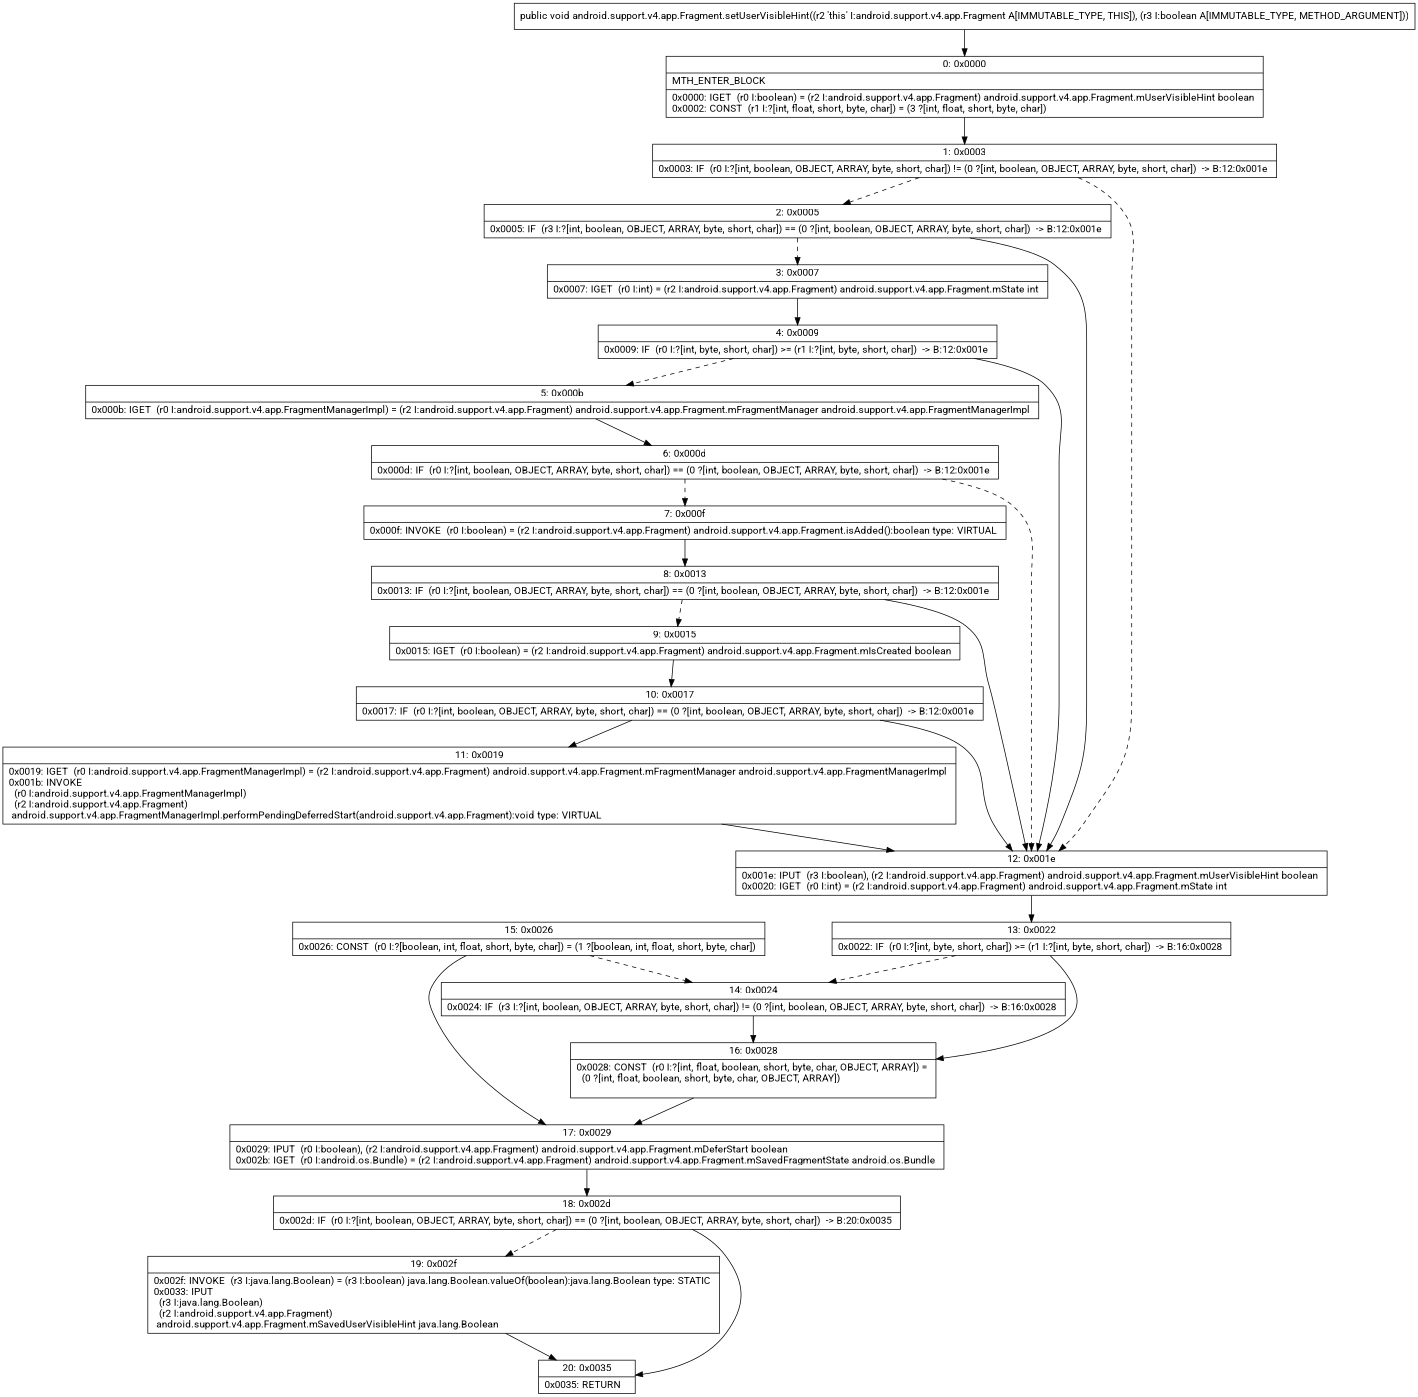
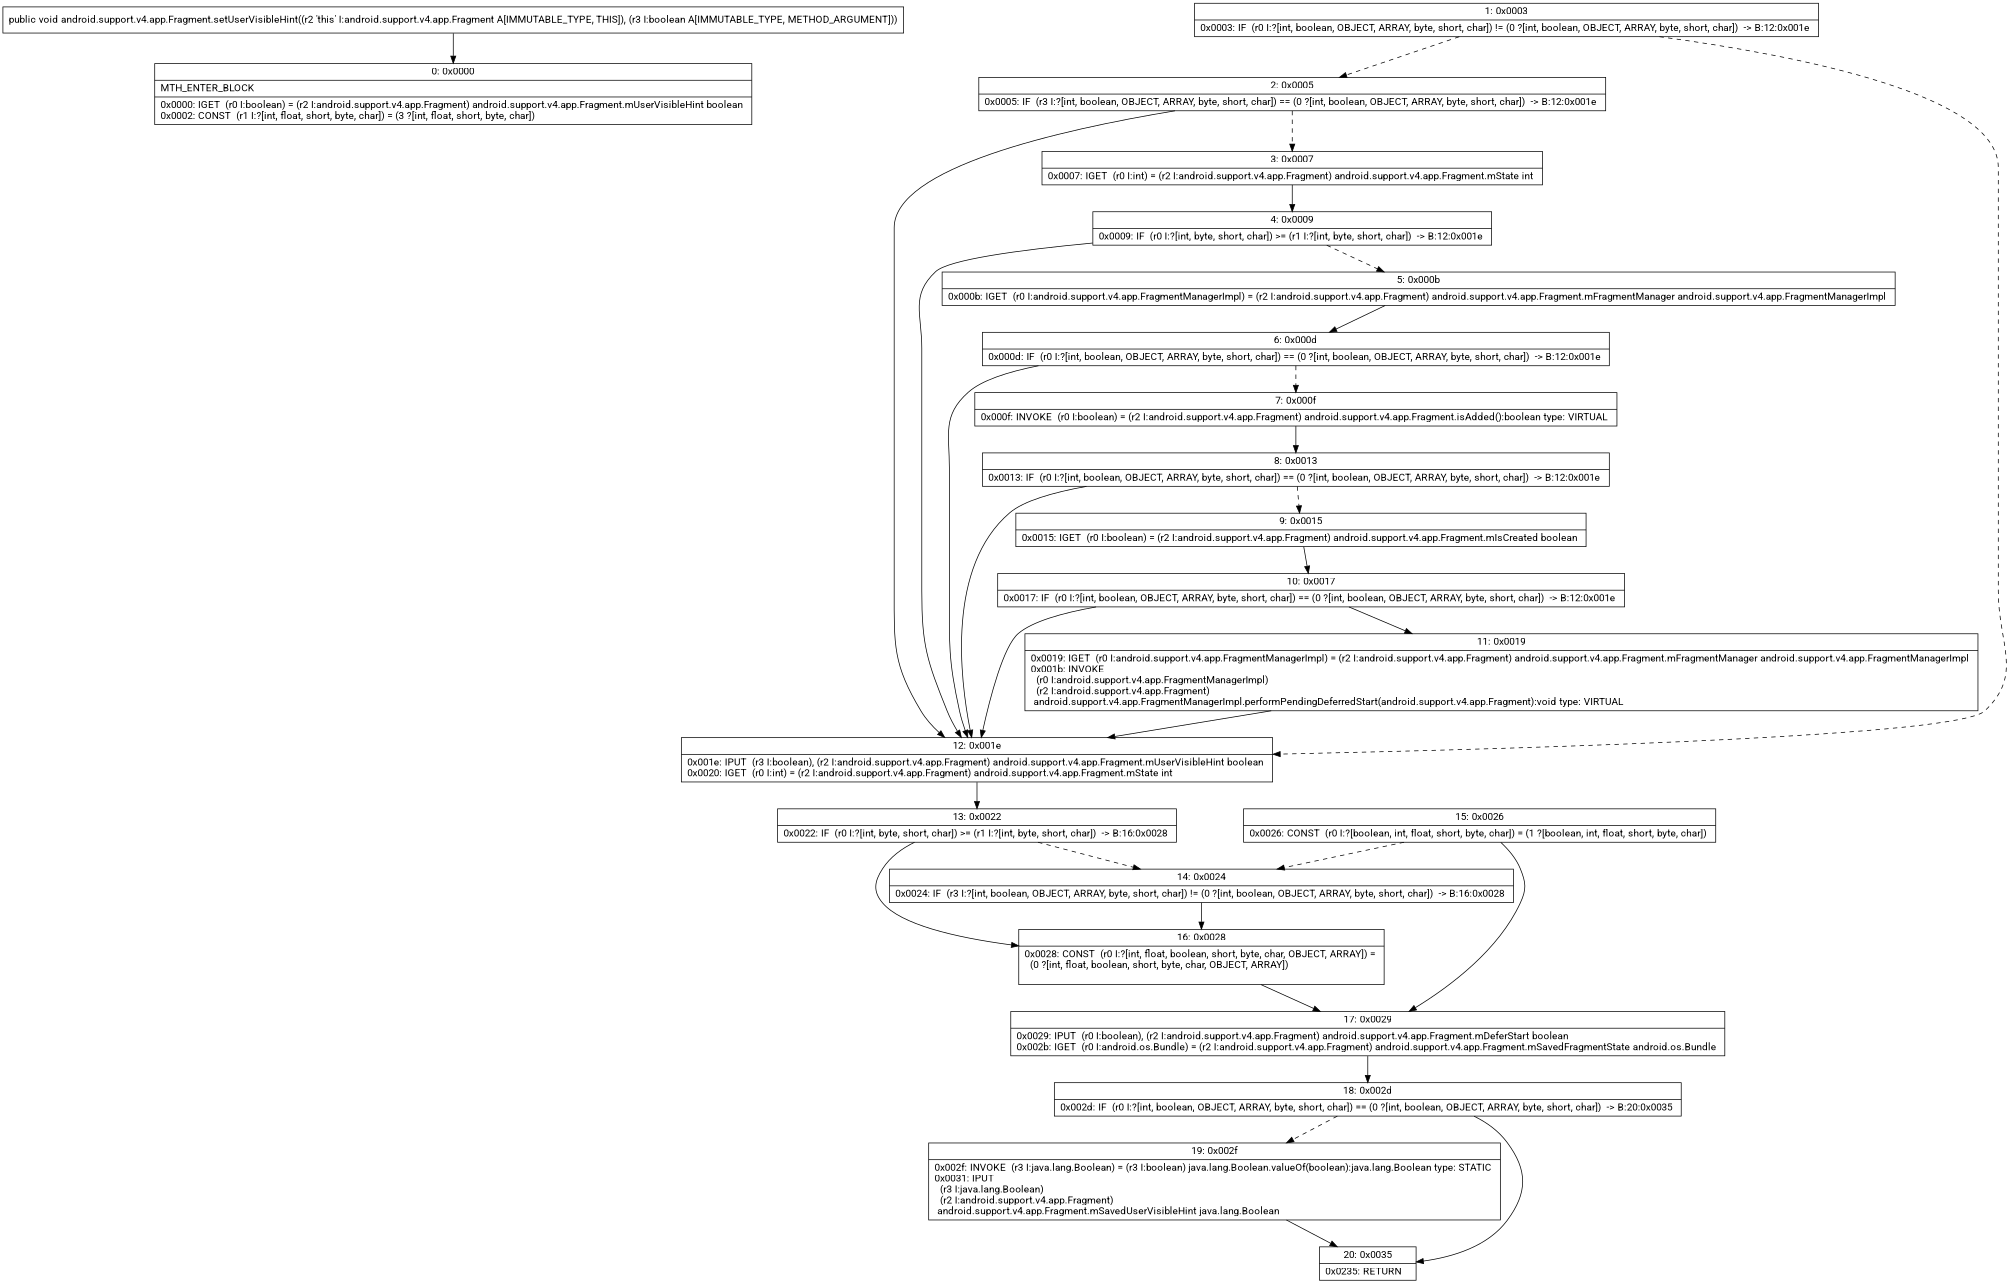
  digraph {
    fontname=Roboto
    node [fontname=Roboto shape=record]
    edge [fontname=Roboto]
    n1 [label="{0\:\ 0x0000|MTH_ENTER_BLOCK\l|0x0000: IGET  (r0 I:boolean) = (r2 I:android.support.v4.app.Fragment) android.support.v4.app.Fragment.mUserVisibleHint boolean \l0x0002: CONST  (r1 I:?[int, float, short, byte, char]) = (3 ?[int, float, short, byte, char]) \l}"]
    n2 [label="{1\:\ 0x0003|0x0003: IF  (r0 I:?[int, boolean, OBJECT, ARRAY, byte, short, char]) != (0 ?[int, boolean, OBJECT, ARRAY, byte, short, char])  \-\> B:12:0x001e \l}"]
    n3 [label="{2\:\ 0x0005|0x0005: IF  (r3 I:?[int, boolean, OBJECT, ARRAY, byte, short, char]) == (0 ?[int, boolean, OBJECT, ARRAY, byte, short, char])  \-\> B:12:0x001e \l}"]
    n4 [label="{12\:\ 0x001e|0x001e: IPUT  (r3 I:boolean), (r2 I:android.support.v4.app.Fragment) android.support.v4.app.Fragment.mUserVisibleHint boolean \l0x0020: IGET  (r0 I:int) = (r2 I:android.support.v4.app.Fragment) android.support.v4.app.Fragment.mState int \l}"]
    n5 [label="{3\:\ 0x0007|0x0007: IGET  (r0 I:int) = (r2 I:android.support.v4.app.Fragment) android.support.v4.app.Fragment.mState int \l}"]
    n6 [label="{13\:\ 0x0022|0x0022: IF  (r0 I:?[int, byte, short, char]) \>= (r1 I:?[int, byte, short, char])  \-\> B:16:0x0028 \l}"]
    n7 [label="{4\:\ 0x0009|0x0009: IF  (r0 I:?[int, byte, short, char]) \>= (r1 I:?[int, byte, short, char])  \-\> B:12:0x001e \l}"]
    n8 [label="{5\:\ 0x000b|0x000b: IGET  (r0 I:android.support.v4.app.FragmentManagerImpl) = (r2 I:android.support.v4.app.Fragment) android.support.v4.app.Fragment.mFragmentManager android.support.v4.app.FragmentManagerImpl \l}"]
    n9 [label="{6\:\ 0x000d|0x000d: IF  (r0 I:?[int, boolean, OBJECT, ARRAY, byte, short, char]) == (0 ?[int, boolean, OBJECT, ARRAY, byte, short, char])  \-\> B:12:0x001e \l}"]
    n10 [label="{7\:\ 0x000f|0x000f: INVOKE  (r0 I:boolean) = (r2 I:android.support.v4.app.Fragment) android.support.v4.app.Fragment.isAdded():boolean type: VIRTUAL \l}"]
    n11 [label="{8\:\ 0x0013|0x0013: IF  (r0 I:?[int, boolean, OBJECT, ARRAY, byte, short, char]) == (0 ?[int, boolean, OBJECT, ARRAY, byte, short, char])  \-\> B:12:0x001e \l}"]
    n12 [label="{9\:\ 0x0015|0x0015: IGET  (r0 I:boolean) = (r2 I:android.support.v4.app.Fragment) android.support.v4.app.Fragment.mIsCreated boolean \l}"]
    n13 [label="{10\:\ 0x0017|0x0017: IF  (r0 I:?[int, boolean, OBJECT, ARRAY, byte, short, char]) == (0 ?[int, boolean, OBJECT, ARRAY, byte, short, char])  \-\> B:12:0x001e \l}"]
    n14 [label="{11\:\ 0x0019|0x0019: IGET  (r0 I:android.support.v4.app.FragmentManagerImpl) = (r2 I:android.support.v4.app.Fragment) android.support.v4.app.Fragment.mFragmentManager android.support.v4.app.FragmentManagerImpl \l0x001b: INVOKE  \l  (r0 I:android.support.v4.app.FragmentManagerImpl)\l  (r2 I:android.support.v4.app.Fragment)\l android.support.v4.app.FragmentManagerImpl.performPendingDeferredStart(android.support.v4.app.Fragment):void type: VIRTUAL \l}"]
    n15 [label="{14\:\ 0x0024|0x0024: IF  (r3 I:?[int, boolean, OBJECT, ARRAY, byte, short, char]) != (0 ?[int, boolean, OBJECT, ARRAY, byte, short, char])  \-\> B:16:0x0028 \l}"]
    n16 [label="{16\:\ 0x0028|0x0028: CONST  (r0 I:?[int, float, boolean, short, byte, char, OBJECT, ARRAY]) = \l  (0 ?[int, float, boolean, short, byte, char, OBJECT, ARRAY])\l \l}"]
    n17 [label="{17\:\ 0x0029|0x0029: IPUT  (r0 I:boolean), (r2 I:android.support.v4.app.Fragment) android.support.v4.app.Fragment.mDeferStart boolean \l0x002b: IGET  (r0 I:android.os.Bundle) = (r2 I:android.support.v4.app.Fragment) android.support.v4.app.Fragment.mSavedFragmentState android.os.Bundle \l}"]
    n18 [label="{15\:\ 0x0026|0x0026: CONST  (r0 I:?[boolean, int, float, short, byte, char]) = (1 ?[boolean, int, float, short, byte, char]) \l}"]
    n19 [label="{18\:\ 0x002d|0x002d: IF  (r0 I:?[int, boolean, OBJECT, ARRAY, byte, short, char]) == (0 ?[int, boolean, OBJECT, ARRAY, byte, short, char])  \-\> B:20:0x0035 \l}"]
-   n20 [label="{19\:\ 0x002f|0x002f: INVOKE  (r3 I:java.lang.Boolean) = (r3 I:boolean) java.lang.Boolean.valueOf(boolean):java.lang.Boolean type: STATIC \l0x0033: IPUT  \l  (r3 I:java.lang.Boolean)\l  (r2 I:android.support.v4.app.Fragment)\l android.support.v4.app.Fragment.mSavedUserVisibleHint java.lang.Boolean \l}"]
-   n21 [label="{20\:\ 0x0035|0x0035: RETURN   \l}"]
+   n20 [label="{19\:\ 0x002f|0x002f: INVOKE  (r3 I:java.lang.Boolean) = (r3 I:boolean) java.lang.Boolean.valueOf(boolean):java.lang.Boolean type: STATIC \l0x0031: IPUT  \l  (r3 I:java.lang.Boolean)\l  (r2 I:android.support.v4.app.Fragment)\l android.support.v4.app.Fragment.mSavedUserVisibleHint java.lang.Boolean \l}"]
+   n21 [label="{20\:\ 0x0035|0x0235: RETURN   \l}"]
    n22 [label="{public void android.support.v4.app.Fragment.setUserVisibleHint((r2 'this' I:android.support.v4.app.Fragment A[IMMUTABLE_TYPE, THIS]), (r3 I:boolean A[IMMUTABLE_TYPE, METHOD_ARGUMENT])) }"]
-   n1 -> n2
    n2 -> n3 [style=dashed]
    n2 -> n4 [style=dashed]
    n3 -> n4
    n3 -> n5 [style=dashed]
    n4 -> n6
    n5 -> n7
    n6 -> n15 [style=dashed]
    n6 -> n16
    n7 -> n4
    n7 -> n8 [style=dashed]
    n8 -> n9
-   n9 -> n4 [style=dashed]
+   n9 -> n4
    n9 -> n10 [style=dashed]
    n10 -> n11
    n11 -> n4
    n11 -> n12 [style=dashed]
    n12 -> n13
    n13 -> n4
    n13 -> n14 [style=solid]
    n14 -> n4
    n15 -> n16
    n16 -> n17
    n17 -> n19
    n18 -> n15 [style=dashed]
    n18 -> n17
    n19 -> n20 [style=dashed]
    n19 -> n21
    n20 -> n21
    n22 -> n1
  }
